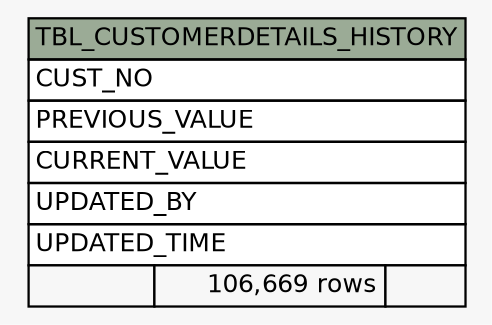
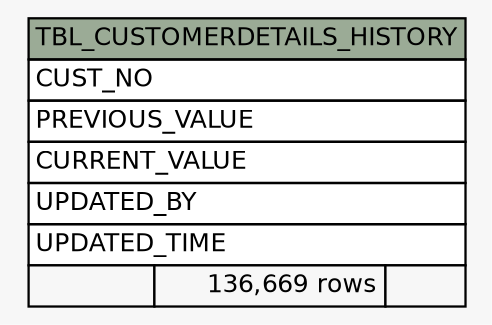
  digraph {
    bgcolor="#f7f7f7"
    fontname=Helvetica
    fontsize=11
    nodesep=0.18
    rankdir=RL
    ranksep=0.46
-   n1 [fontname=Helvetica fontsize=11 label=<     <TABLE BORDER="0" CELLBORDER="1" CELLSPACING="0" BGCOLOR="#ffffff">       <TR><TD COLSPAN="3" BGCOLOR="#9bab96" ALIGN="CENTER">TBL_CUSTOMERDETAILS_HISTORY</TD></TR>       <TR><TD PORT="CUST_NO" COLSPAN="3" ALIGN="LEFT">CUST_NO</TD></TR>       <TR><TD PORT="PREVIOUS_VALUE" COLSPAN="3" ALIGN="LEFT">PREVIOUS_VALUE</TD></TR>       <TR><TD PORT="CURRENT_VALUE" COLSPAN="3" ALIGN="LEFT">CURRENT_VALUE</TD></TR>       <TR><TD PORT="UPDATED_BY" COLSPAN="3" ALIGN="LEFT">UPDATED_BY</TD></TR>       <TR><TD PORT="UPDATED_TIME" COLSPAN="3" ALIGN="LEFT">UPDATED_TIME</TD></TR>       <TR><TD ALIGN="LEFT" BGCOLOR="#f7f7f7">  </TD><TD ALIGN="RIGHT" BGCOLOR="#f7f7f7">106,669 rows</TD><TD ALIGN="RIGHT" BGCOLOR="#f7f7f7">  </TD></TR>     </TABLE>> shape=plaintext]
+   n1 [fontname=Helvetica fontsize=11 label=<     <TABLE BORDER="0" CELLBORDER="1" CELLSPACING="0" BGCOLOR="#ffffff">       <TR><TD COLSPAN="3" BGCOLOR="#9bab96" ALIGN="CENTER">TBL_CUSTOMERDETAILS_HISTORY</TD></TR>       <TR><TD PORT="CUST_NO" COLSPAN="3" ALIGN="LEFT">CUST_NO</TD></TR>       <TR><TD PORT="PREVIOUS_VALUE" COLSPAN="3" ALIGN="LEFT">PREVIOUS_VALUE</TD></TR>       <TR><TD PORT="CURRENT_VALUE" COLSPAN="3" ALIGN="LEFT">CURRENT_VALUE</TD></TR>       <TR><TD PORT="UPDATED_BY" COLSPAN="3" ALIGN="LEFT">UPDATED_BY</TD></TR>       <TR><TD PORT="UPDATED_TIME" COLSPAN="3" ALIGN="LEFT">UPDATED_TIME</TD></TR>       <TR><TD ALIGN="LEFT" BGCOLOR="#f7f7f7">  </TD><TD ALIGN="RIGHT" BGCOLOR="#f7f7f7">136,669 rows</TD><TD ALIGN="RIGHT" BGCOLOR="#f7f7f7">  </TD></TR>     </TABLE>> shape=plaintext]
  }
